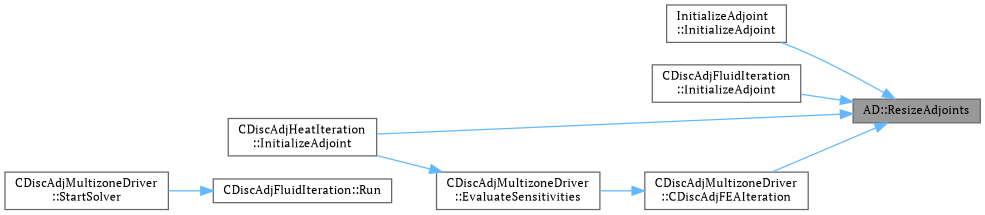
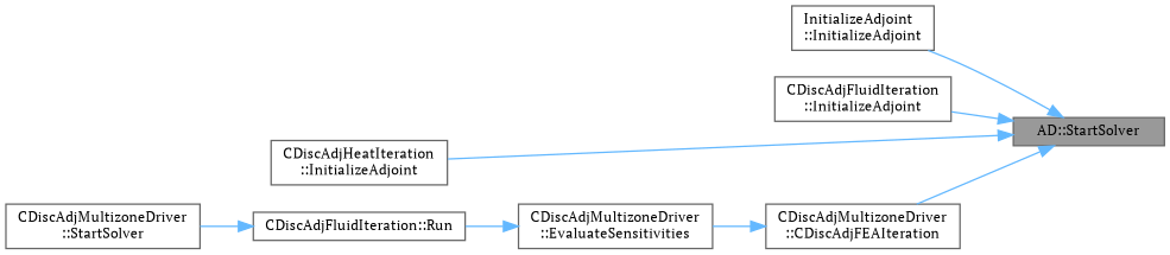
  digraph {
    fontname="PT Serif"
    rankdir=RL
    node [color=grey40 fillcolor=white fontname="PT Serif" fontsize=10 shape=box style=filled]
    edge [color=steelblue1 dir=back fontname="PT Serif" fontsize=10 labelfontname=Helvetica labelfontsize=10 style=solid]
-   n1 [color=gray40 fillcolor=grey60 fontcolor=black height=0.2 label="AD::ResizeAdjoints" width=0.4]
+   n1 [color=gray40 fillcolor=grey60 fontcolor=black height=0.2 label="AD::StartSolver" width=0.4]
    n2 [height=0.2 label="InitializeAdjoint\l::InitializeAdjoint" width=0.4]
    n3 [height=0.2 label="CDiscAdjFluidIteration\l::InitializeAdjoint" width=0.4]
    n4 [height=0.2 label="CDiscAdjHeatIteration\l::InitializeAdjoint" width=0.4]
    n5 [height=0.2 label="CDiscAdjMultizoneDriver\l::CDiscAdjFEAIteration" width=0.4]
    n6 [height=0.2 label="CDiscAdjMultizoneDriver\l::EvaluateSensitivities" width=0.4]
    n7 [height=0.2 label="CDiscAdjFluidIteration::Run" width=0.4]
    n8 [height=0.2 label="CDiscAdjMultizoneDriver\l::StartSolver" width=0.4]
    n1 -> n2
    n1 -> n3
    n1 -> n4
    n1 -> n5
    n5 -> n6
-   n6 -> n4
+   n6 -> n7
    n7 -> n8
  }
